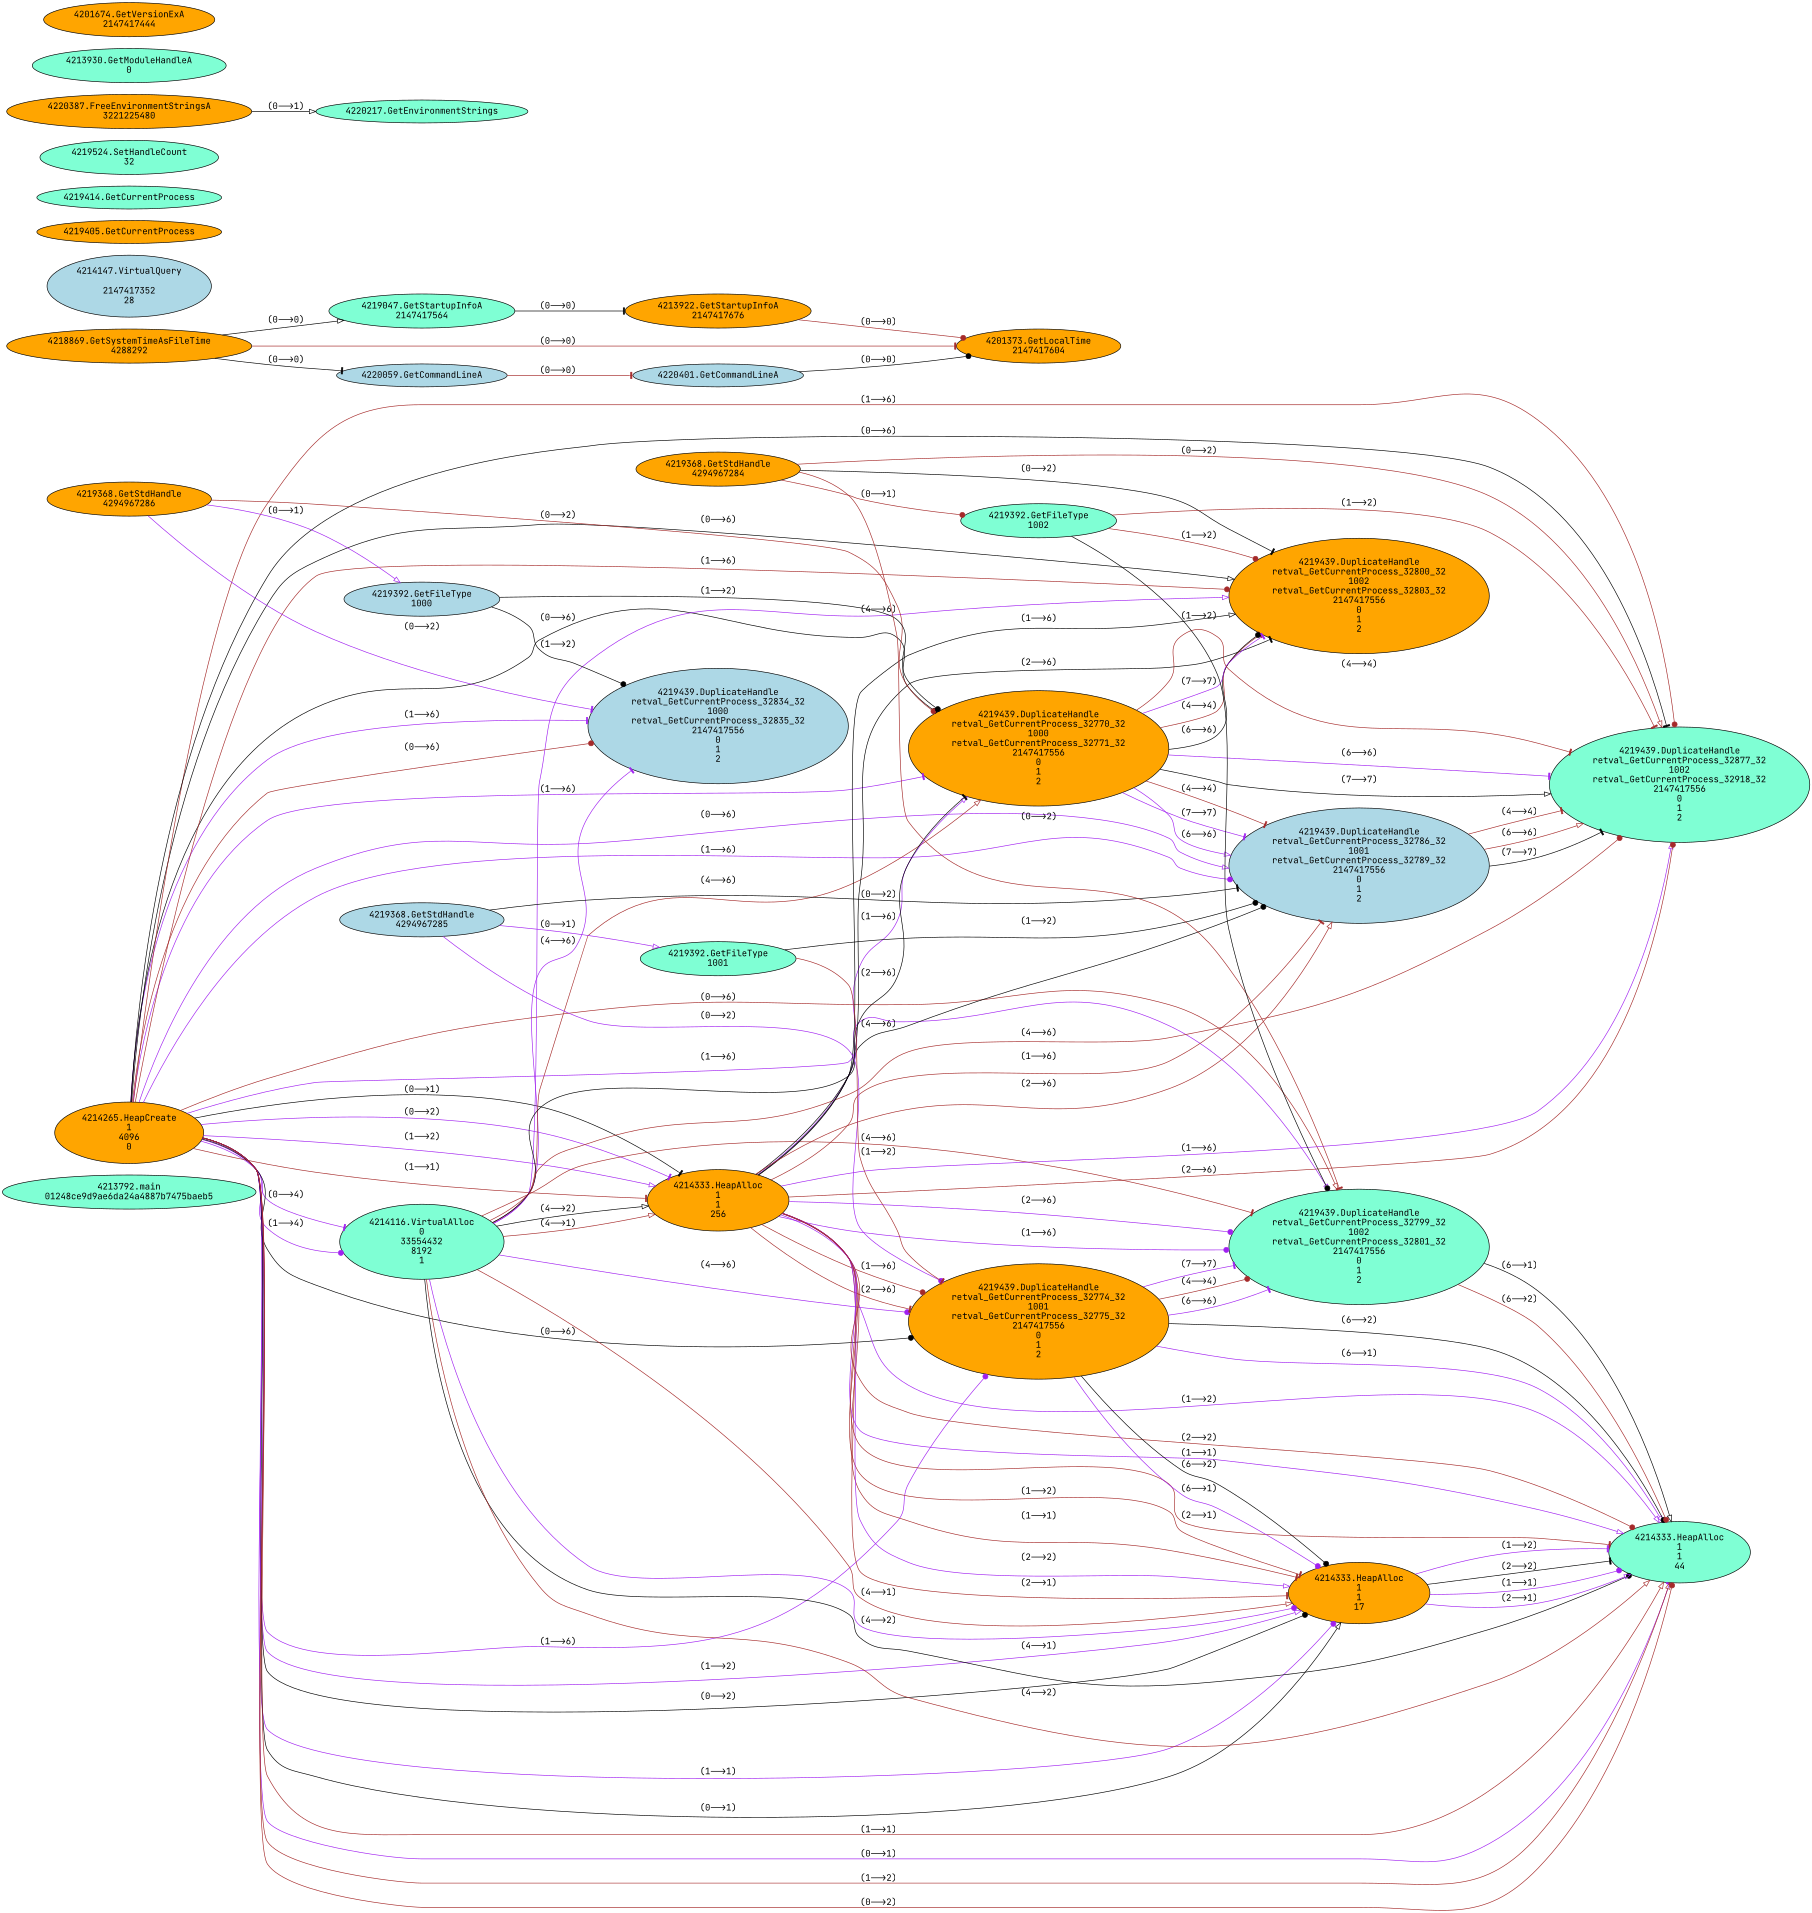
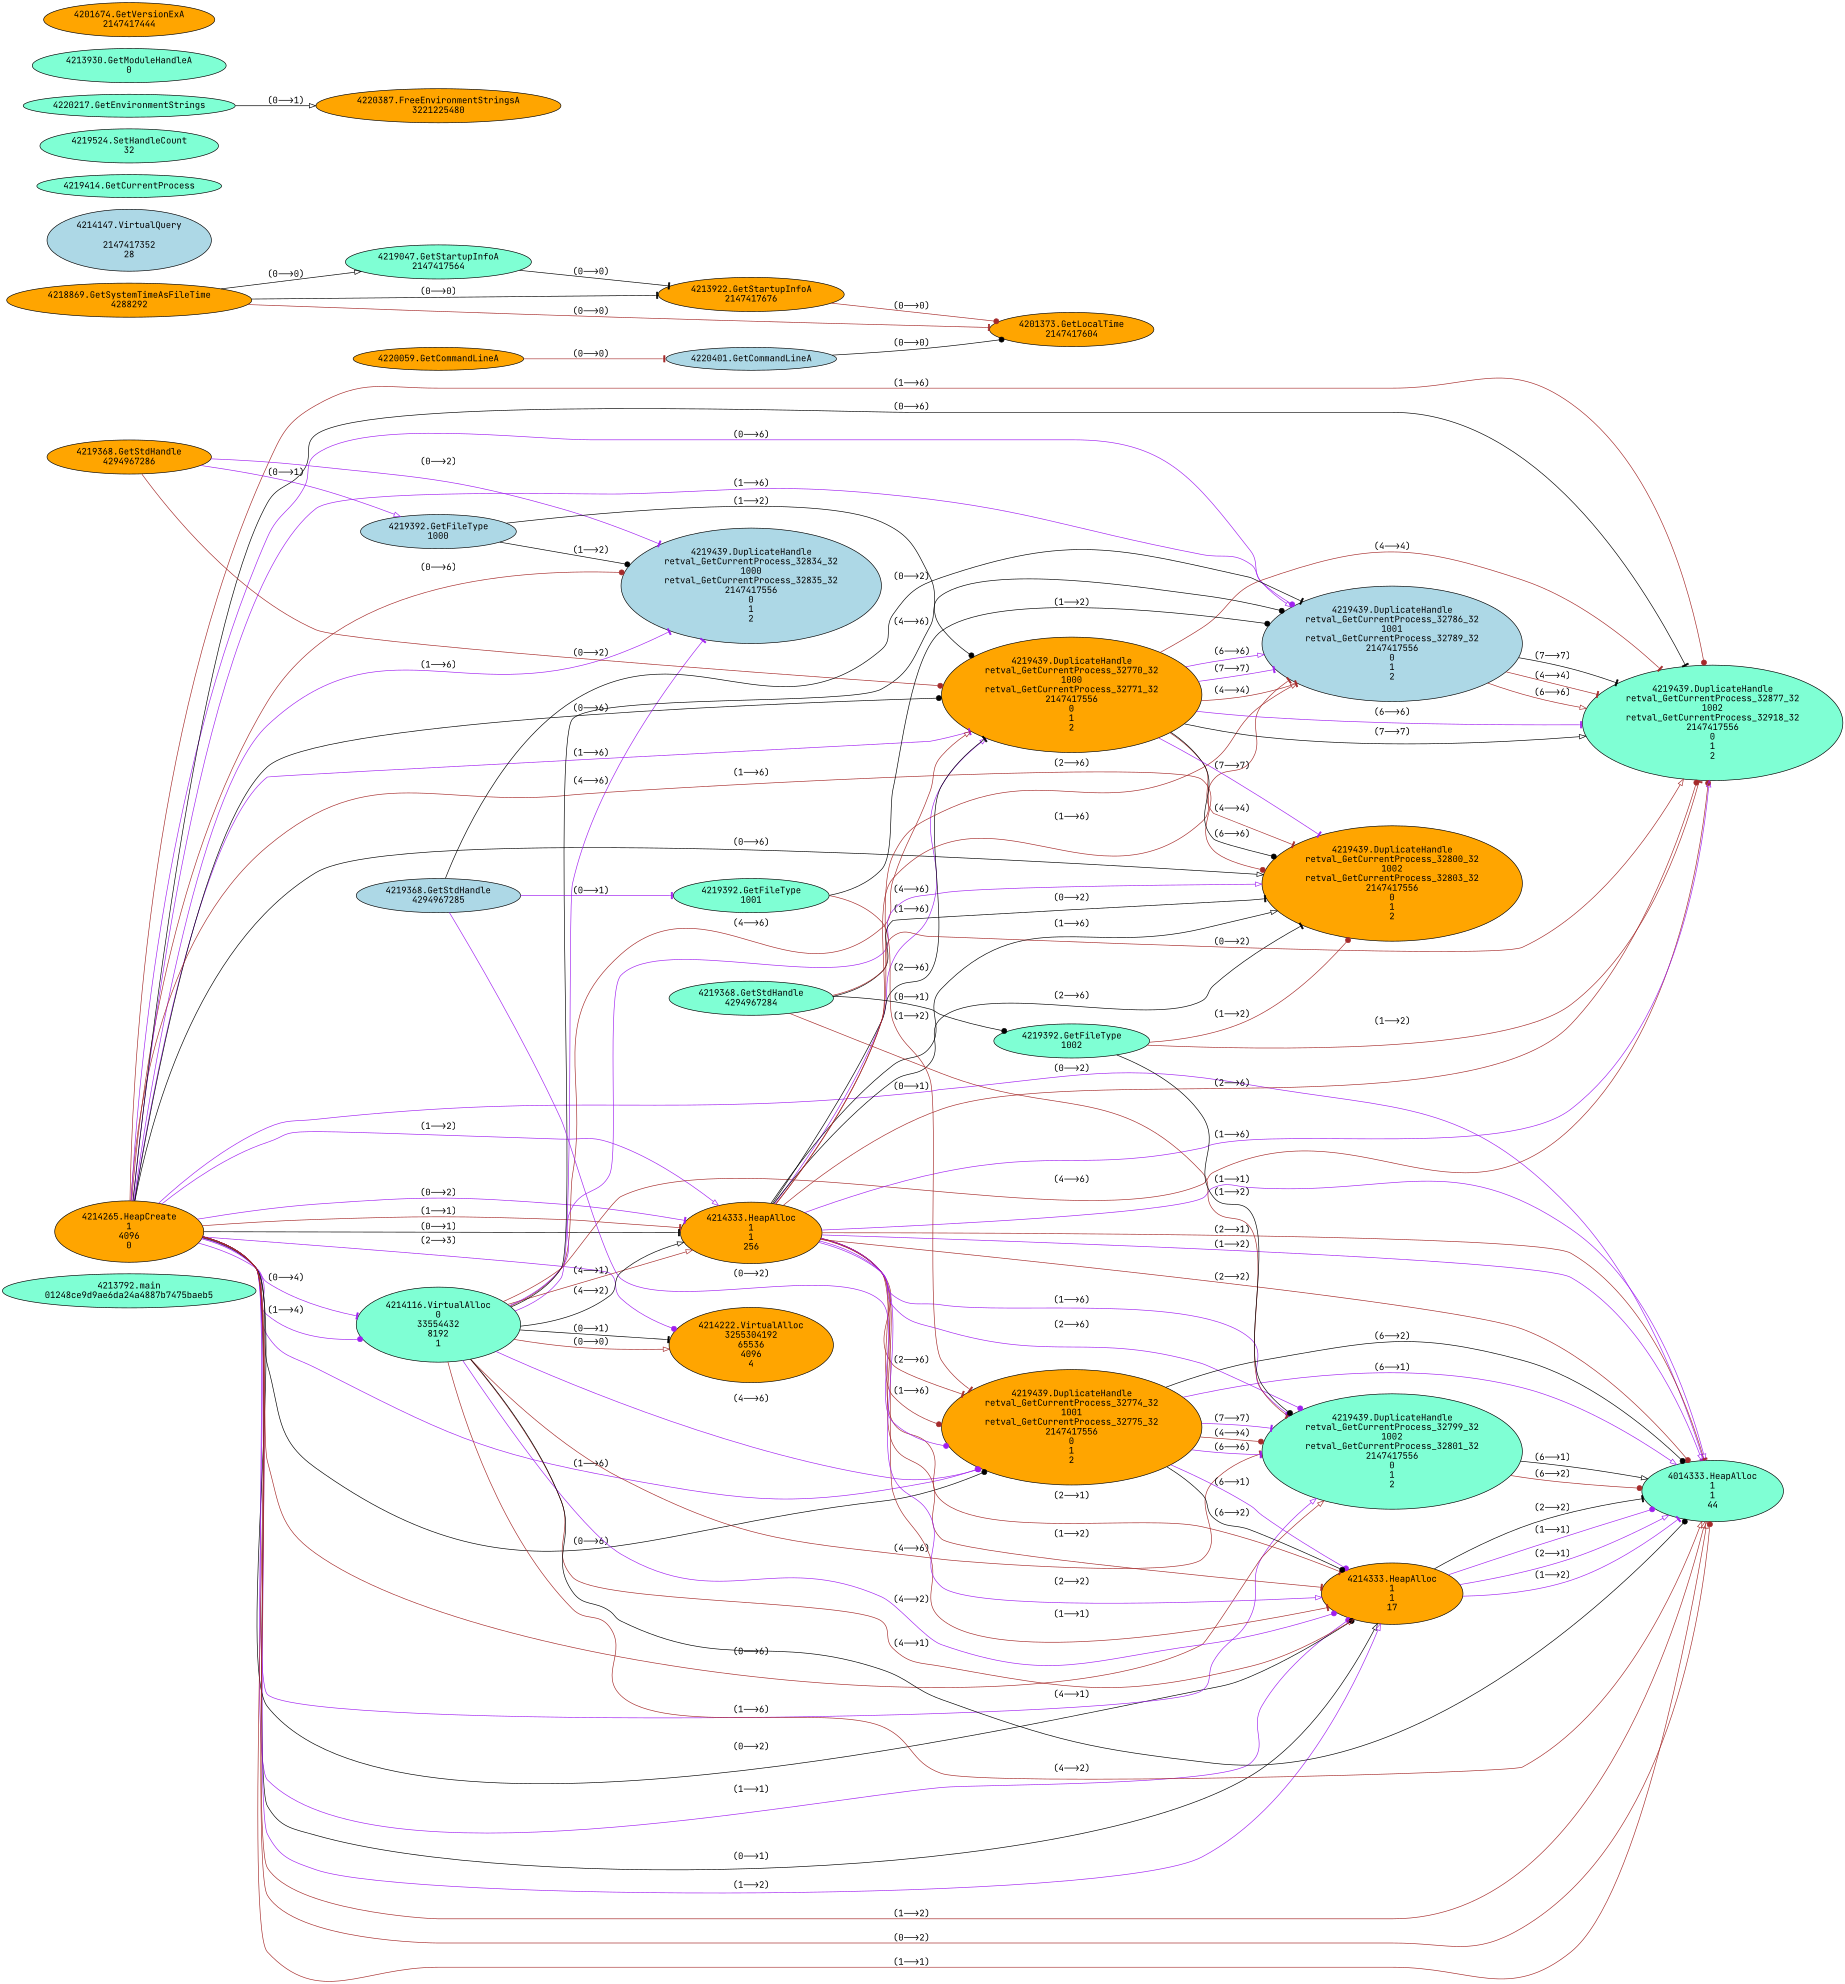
  digraph {
    fontname="JetBrains Mono"
    rankdir=LR
    node [fillcolor=orange fontname="JetBrains Mono" style=filled]
    edge [arrowhead=tee color=brown fontname="JetBrains Mono"]
    n1 [fillcolor=aquamarine label="4213792.main\n01248ce9d9ae6da24a4887b7475baeb5"]
    n2 [label="4214265.HeapCreate\n1\n4096\n0"]
    n3 [fillcolor=aquamarine label="4214116.VirtualAlloc\n0\n33554432\n8192\n1"]
+   n4 [label="4214222.VirtualAlloc\n3255304192\n65536\n4096\n4"]
    n5 [fillcolor=lightblue label="4219439.DuplicateHandle\nretval_GetCurrentProcess_32834_32\n1000\nretval_GetCurrentProcess_32835_32\n2147417556\n0\n1\n2"]
    n6 [label="4214333.HeapAlloc\n1\n1\n256"]
    n7 [label="4219439.DuplicateHandle\nretval_GetCurrentProcess_32774_32\n1001\nretval_GetCurrentProcess_32775_32\n2147417556\n0\n1\n2"]
    n8 [label="4214333.HeapAlloc\n1\n1\n17"]
    n9 [fillcolor=aquamarine label="4219439.DuplicateHandle\nretval_GetCurrentProcess_32799_32\n1002\nretval_GetCurrentProcess_32801_32\n2147417556\n0\n1\n2"]
    n10 [label="4219439.DuplicateHandle\nretval_GetCurrentProcess_32770_32\n1000\nretval_GetCurrentProcess_32771_32\n2147417556\n0\n1\n2"]
    n11 [label="4219439.DuplicateHandle\nretval_GetCurrentProcess_32800_32\n1002\nretval_GetCurrentProcess_32803_32\n2147417556\n0\n1\n2"]
-   n12 [fillcolor=aquamarine label="4214333.HeapAlloc\n1\n1\n44"]
+   n12 [fillcolor=aquamarine label="4014333.HeapAlloc\n1\n1\n44"]
    n13 [fillcolor=lightblue label="4219439.DuplicateHandle\nretval_GetCurrentProcess_32786_32\n1001\nretval_GetCurrentProcess_32789_32\n2147417556\n0\n1\n2"]
    n14 [fillcolor=aquamarine label="4219439.DuplicateHandle\nretval_GetCurrentProcess_32877_32\n1002\nretval_GetCurrentProcess_32918_32\n2147417556\n0\n1\n2"]
    n15 [label="4218869.GetSystemTimeAsFileTime\n4288292"]
    n16 [fillcolor=aquamarine label="4219047.GetStartupInfoA\n2147417564"]
    n17 [label="4213922.GetStartupInfoA\n2147417676"]
    n18 [label="4201373.GetLocalTime\n2147417604"]
    n19 [fillcolor=lightblue label="4214147.VirtualQuery\n\n2147417352\n28"]
    n20 [label="4219368.GetStdHandle\n4294967286"]
    n21 [fillcolor=lightblue label="4219392.GetFileType\n1000"]
-   n22 [label="4219405.GetCurrentProcess\n"]
    n23 [fillcolor=aquamarine label="4219414.GetCurrentProcess\n"]
    n24 [fillcolor=lightblue label="4219368.GetStdHandle\n4294967285"]
    n25 [fillcolor=aquamarine label="4219392.GetFileType\n1001"]
-   n26 [label="4219368.GetStdHandle\n4294967284"]
+   n26 [fillcolor=aquamarine label="4219368.GetStdHandle\n4294967284"]
    n27 [fillcolor=aquamarine label="4219392.GetFileType\n1002"]
    n28 [fillcolor=aquamarine label="4219524.SetHandleCount\n32"]
-   n29 [fillcolor=lightblue label="4220059.GetCommandLineA\n"]
+   n29 [label="4220059.GetCommandLineA\n"]
    n30 [fillcolor=lightblue label="4220401.GetCommandLineA\n"]
    n31 [fillcolor=aquamarine label="4220217.GetEnvironmentStrings\n"]
    n32 [label="4220387.FreeEnvironmentStringsA\n3221225480"]
    n33 [fillcolor=aquamarine label="4213930.GetModuleHandleA\n0"]
    n34 [label="4201674.GetVersionExA\n2147417444"]
    n2 -> n3 [arrowhead=dot color=purple label="(1-->4)"]
    n2 -> n3 [color=purple label="(0-->4)"]
+   n2 -> n4 [arrowhead=dot color=purple label="(2-->3)"]
    n2 -> n5 [color=purple label="(1-->6)"]
    n2 -> n5 [arrowhead=dot label="(0-->6)"]
    n2 -> n6 [label="(1-->1)"]
    n2 -> n6 [color=black label="(0-->1)"]
    n2 -> n6 [arrowhead=onormal color=purple label="(1-->2)"]
    n2 -> n6 [color=purple label="(0-->2)"]
    n2 -> n7 [arrowhead=dot color=purple label="(1-->6)"]
    n2 -> n7 [arrowhead=dot color=black label="(0-->6)"]
    n2 -> n8 [arrowhead=dot color=purple label="(1-->1)"]
    n2 -> n8 [arrowhead=onormal color=black label="(0-->1)"]
    n2 -> n8 [arrowhead=onormal color=purple label="(1-->2)"]
    n2 -> n8 [arrowhead=dot color=black label="(0-->2)"]
    n2 -> n9 [arrowhead=onormal color=purple label="(1-->6)"]
    n2 -> n9 [arrowhead=onormal label="(0-->6)"]
    n2 -> n10 [color=purple label="(1-->6)"]
    n2 -> n10 [arrowhead=dot color=black label="(0-->6)"]
    n2 -> n11 [arrowhead=dot label="(1-->6)"]
    n2 -> n11 [arrowhead=onormal color=black label="(0-->6)"]
    n2 -> n12 [arrowhead=onormal label="(1-->1)"]
    n2 -> n12 [color=purple label="(0-->1)"]
    n2 -> n12 [arrowhead=onormal label="(1-->2)"]
    n2 -> n12 [arrowhead=dot label="(0-->2)"]
    n2 -> n13 [arrowhead=dot color=purple label="(1-->6)"]
    n2 -> n13 [arrowhead=onormal color=purple label="(0-->6)"]
    n2 -> n14 [arrowhead=dot label="(1-->6)"]
    n2 -> n14 [color=black label="(0-->6)"]
+   n3 -> n4 [color=black label="(0-->1)"]
+   n3 -> n4 [arrowhead=onormal label="(0-->0)"]
    n3 -> n5 [color=purple label="(4-->6)"]
    n3 -> n6 [arrowhead=onormal label="(4-->1)"]
    n3 -> n6 [arrowhead=onormal color=black label="(4-->2)"]
    n3 -> n7 [arrowhead=dot color=purple label="(4-->6)"]
    n3 -> n8 [arrowhead=onormal label="(4-->1)"]
    n3 -> n8 [arrowhead=dot color=purple label="(4-->2)"]
    n3 -> n9 [label="(4-->6)"]
    n3 -> n10 [arrowhead=onormal label="(4-->6)"]
    n3 -> n11 [arrowhead=onormal color=purple label="(4-->6)"]
    n3 -> n12 [arrowhead=dot color=black label="(4-->1)"]
    n3 -> n12 [arrowhead=onormal label="(4-->2)"]
    n3 -> n13 [arrowhead=dot color=black label="(4-->6)"]
    n3 -> n14 [arrowhead=dot label="(4-->6)"]
    n6 -> n7 [arrowhead=dot label="(1-->6)"]
    n6 -> n7 [label="(2-->6)"]
    n6 -> n8 [label="(1-->1)"]
    n6 -> n8 [label="(2-->1)"]
    n6 -> n8 [label="(1-->2)"]
    n6 -> n8 [arrowhead=onormal color=purple label="(2-->2)"]
    n6 -> n9 [arrowhead=dot color=purple label="(1-->6)"]
    n6 -> n9 [arrowhead=dot color=purple label="(2-->6)"]
    n6 -> n10 [arrowhead=onormal color=purple label="(1-->6)"]
    n6 -> n10 [color=black label="(2-->6)"]
    n6 -> n11 [arrowhead=onormal color=black label="(1-->6)"]
    n6 -> n11 [color=black label="(2-->6)"]
    n6 -> n12 [arrowhead=onormal color=purple label="(1-->1)"]
    n6 -> n12 [label="(2-->1)"]
    n6 -> n12 [arrowhead=onormal color=purple label="(1-->2)"]
    n6 -> n12 [arrowhead=dot label="(2-->2)"]
    n6 -> n13 [label="(1-->6)"]
    n6 -> n13 [arrowhead=onormal label="(2-->6)"]
    n6 -> n14 [arrowhead=onormal color=purple label="(1-->6)"]
    n6 -> n14 [arrowhead=dot label="(2-->6)"]
    n7 -> n8 [arrowhead=dot color=purple label="(6-->1)"]
    n7 -> n8 [arrowhead=dot color=black label="(6-->2)"]
    n7 -> n9 [arrowhead=dot label="(4-->4)"]
    n7 -> n9 [color=purple label="(6-->6)"]
    n7 -> n9 [color=purple label="(7-->7)"]
    n7 -> n12 [arrowhead=onormal color=purple label="(6-->1)"]
    n7 -> n12 [arrowhead=dot color=black label="(6-->2)"]
    n8 -> n12 [arrowhead=dot color=purple label="(1-->1)"]
    n8 -> n12 [arrowhead=onormal color=purple label="(2-->1)"]
    n8 -> n12 [color=purple label="(1-->2)"]
    n8 -> n12 [color=black label="(2-->2)"]
    n9 -> n12 [arrowhead=onormal color=black label="(6-->1)"]
    n9 -> n12 [arrowhead=dot label="(6-->2)"]
    n10 -> n11 [label="(4-->4)"]
    n10 -> n11 [arrowhead=dot color=black label="(6-->6)"]
    n10 -> n11 [color=purple label="(7-->7)"]
    n10 -> n13 [label="(4-->4)"]
    n10 -> n13 [arrowhead=onormal color=purple label="(6-->6)"]
    n10 -> n13 [color=purple label="(7-->7)"]
    n10 -> n14 [label="(4-->4)"]
    n10 -> n14 [color=purple label="(6-->6)"]
    n10 -> n14 [arrowhead=onormal color=black label="(7-->7)"]
    n13 -> n14 [label="(4-->4)"]
    n13 -> n14 [arrowhead=onormal label="(6-->6)"]
    n13 -> n14 [color=black label="(7-->7)"]
    n15 -> n16 [arrowhead=onormal color=black label="(0-->0)"]
-   n15 -> n29 [color=black label="(0-->0)"]
+   n15 -> n17 [color=black label="(0-->0)"]
    n15 -> n18 [label="(0-->0)"]
    n16 -> n17 [color=black label="(0-->0)"]
    n17 -> n18 [arrowhead=dot label="(0-->0)"]
    n20 -> n5 [color=purple label="(0-->2)"]
    n20 -> n10 [arrowhead=dot label="(0-->2)"]
    n20 -> n21 [arrowhead=onormal color=purple label="(0-->1)"]
    n21 -> n5 [arrowhead=dot color=black label="(1-->2)"]
    n21 -> n10 [arrowhead=dot color=black label="(1-->2)"]
    n24 -> n7 [arrowhead=dot color=purple label="(0-->2)"]
    n24 -> n13 [color=black label="(0-->2)"]
-   n24 -> n25 [arrowhead=onormal color=purple label="(0-->1)"]
+   n24 -> n25 [color=purple label="(0-->1)"]
    n25 -> n7 [label="(1-->2)"]
    n25 -> n13 [arrowhead=dot color=black label="(1-->2)"]
    n26 -> n9 [label="(0-->2)"]
    n26 -> n11 [color=black label="(0-->2)"]
    n26 -> n14 [arrowhead=onormal label="(0-->2)"]
-   n26 -> n27 [arrowhead=dot label="(0-->1)"]
+   n26 -> n27 [arrowhead=dot color=black label="(0-->1)"]
    n27 -> n9 [arrowhead=dot color=black label="(1-->2)"]
    n27 -> n11 [arrowhead=dot label="(1-->2)"]
    n27 -> n14 [label="(1-->2)"]
    n29 -> n30 [label="(0-->0)"]
    n30 -> n18 [arrowhead=dot color=black label="(0-->0)"]
-   n32 -> n31 [arrowhead=onormal color=black label="(0-->1)"]
+   n31 -> n32 [arrowhead=onormal color=black label="(0-->1)"]
  }
